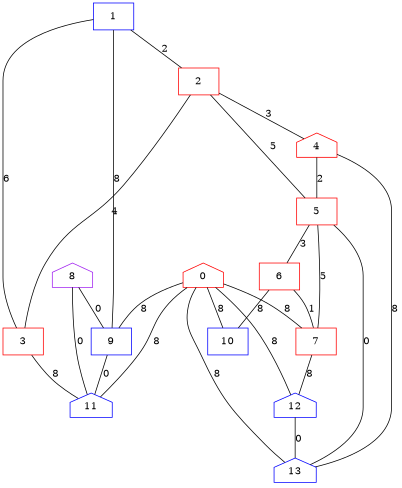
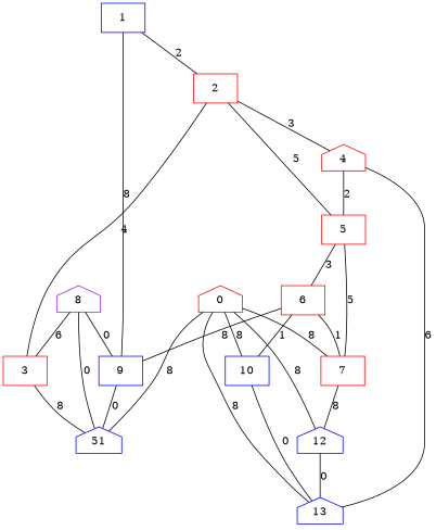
  graph {
    node [color=red shape=box weight=1]
    0 [shape=house]
    9 [color=blue weight=3]
    10 [color=blue weight=3]
-   11 [color=blue shape=house weight=3]
+   11 [color=blue shape=house weight=3 label=51]
    12 [color=blue shape=house weight=3]
    13 [color=blue shape=house weight=3]
    7
    8 [color=purple shape=house weight=4]
    1 [color=blue]
    2
    3
    4 [shape=house]
    5
    6
-   0 -- 9 [label=8]
+   6 -- 9 [label=8]
    0 -- 10 [label=8]
    0 -- 11 [label=8]
    0 -- 12 [label=8]
    0 -- 13 [label=8]
    0 -- 7 [label=8]
    9 -- 11 [label=0]
-   5 -- 13 [label=0]
+   10 -- 13 [label=0]
    12 -- 13 [label=0]
    7 -- 12 [label=8]
    8 -- 9 [label=0]
    8 -- 11 [label=0]
    1 -- 9 [label=8]
    1 -- 2 [label=2]
-   1 -- 3 [label=6]
+   8 -- 3 [label=6]
    2 -- 3 [label=4]
    2 -- 4 [label=3]
    2 -- 5 [label=5]
    3 -- 11 [label=8]
-   4 -- 13 [label=8]
+   4 -- 13 [label=6]
    4 -- 5 [label=2]
    5 -- 7 [label=5]
    5 -- 6 [label=3]
-   6 -- 10 [label=8]
+   6 -- 10 [label=1]
    6 -- 7 [label=1]
  }
